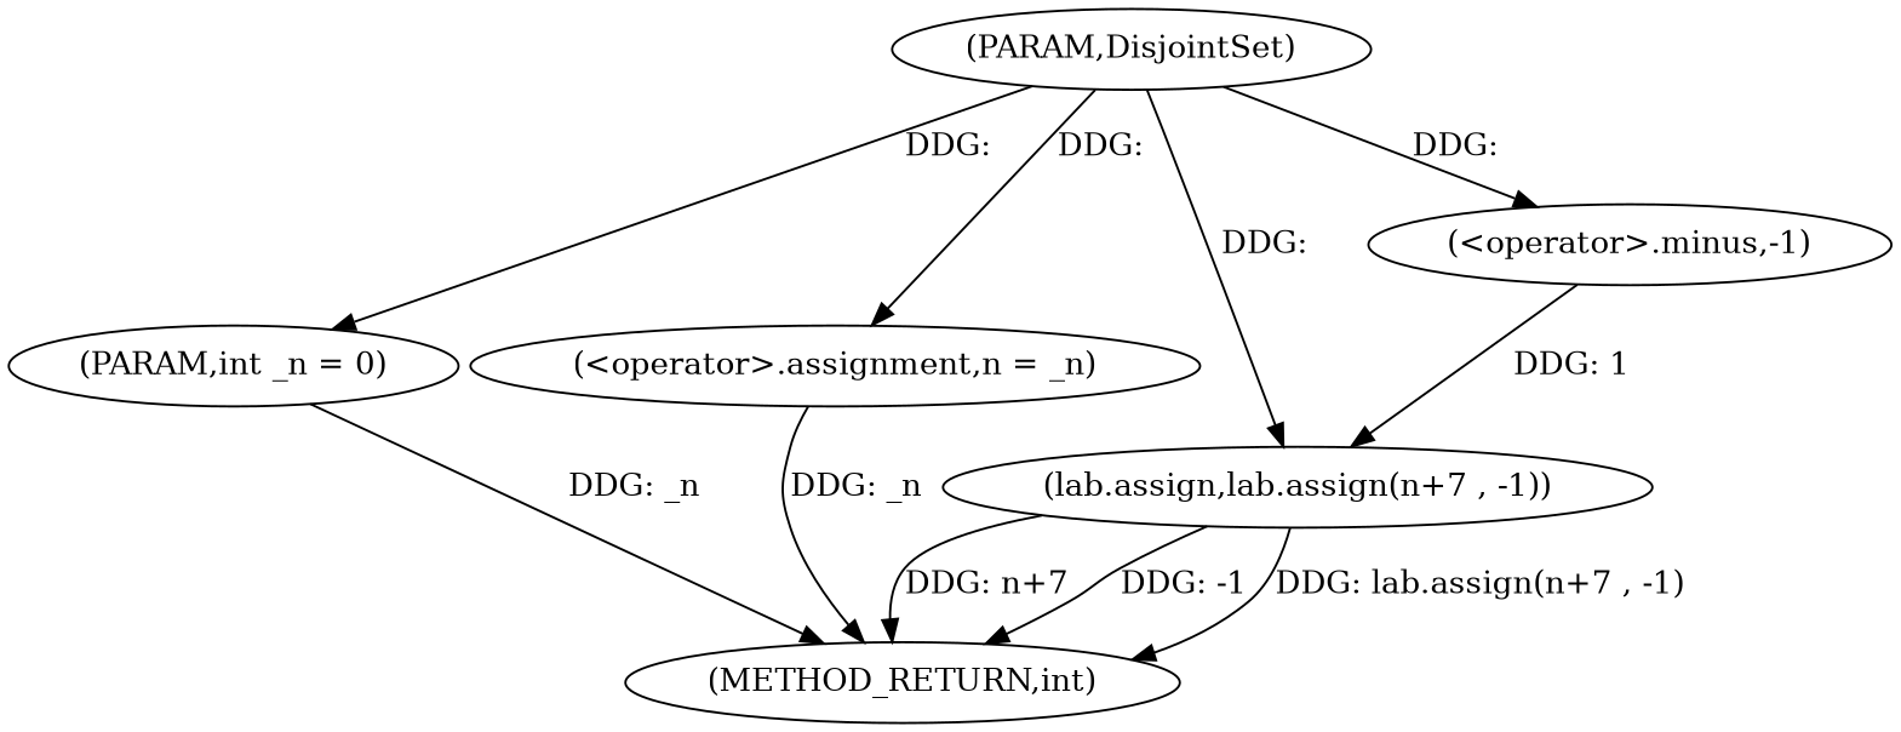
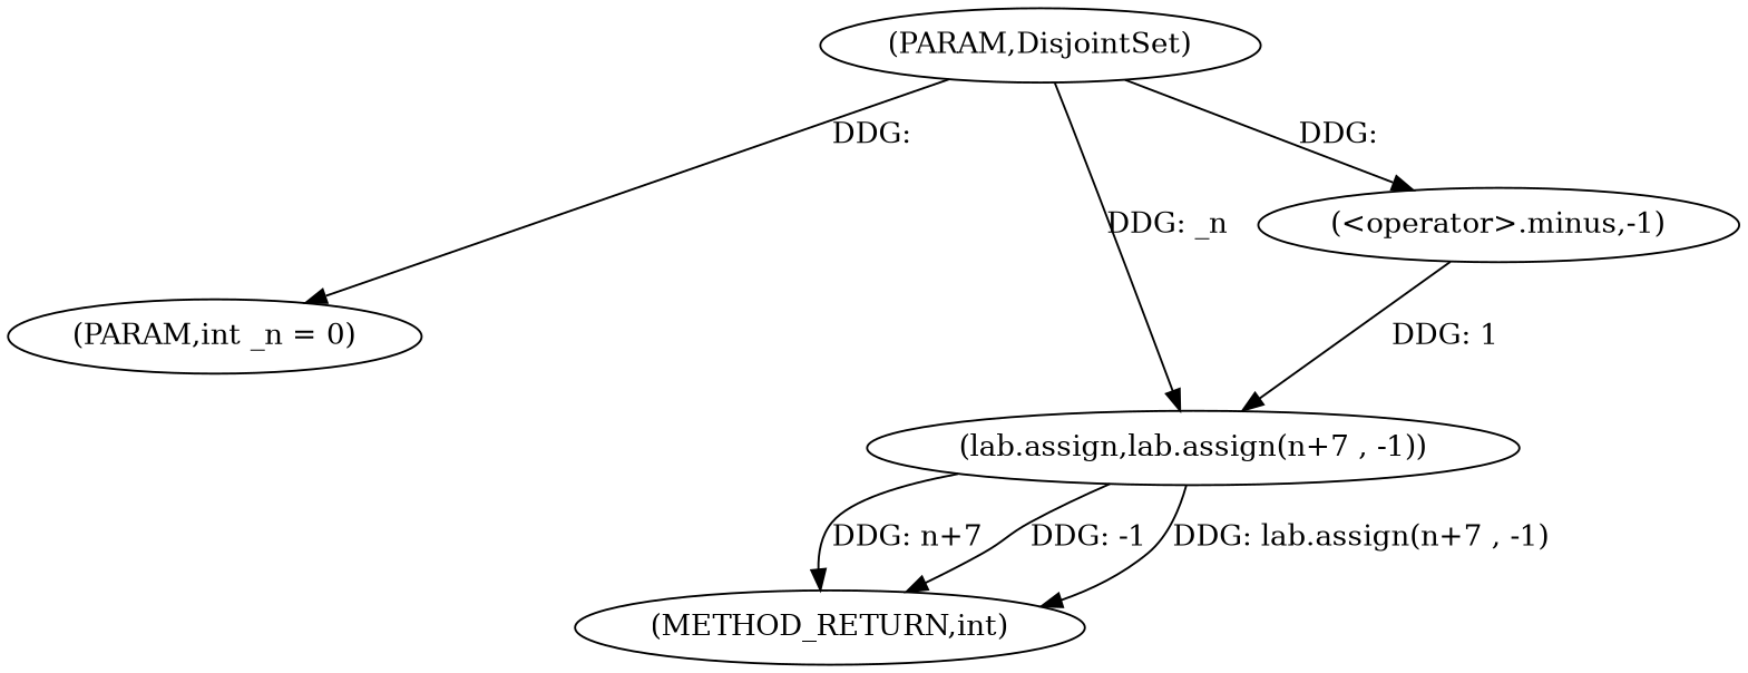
  digraph {
    n1 [label="(PARAM,DisjointSet)"]
    n2 [label="(PARAM,int _n = 0)"]
-   n3 [label="(<operator>.assignment,n = _n)"]
    n4 [label="(lab.assign,lab.assign(n+7 , -1))"]
    n5 [label="(<operator>.minus,-1)"]
    n6 [label="(METHOD_RETURN,int)"]
    n1 -> n2 [label="DDG: "]
-   n1 -> n3 [label="DDG: "]
-   n1 -> n4 [label="DDG: "]
+   n1 -> n4 [label="DDG: _n"]
    n1 -> n5 [label="DDG: "]
-   n2 -> n6 [label="DDG: _n"]
-   n3 -> n6 [label="DDG: _n"]
    n4 -> n6 [label="DDG: n+7"]
    n4 -> n6 [label="DDG: -1"]
    n4 -> n6 [label="DDG: lab.assign(n+7 , -1)"]
    n5 -> n4 [label="DDG: 1"]
  }
